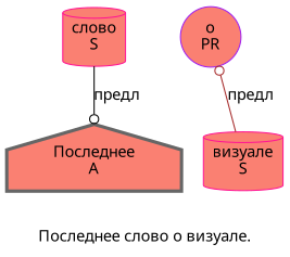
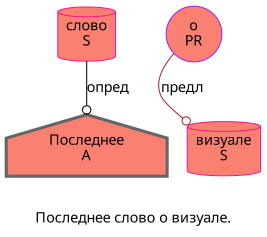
  digraph {
    fontname="Noto Sans"
    label="Последнее слово о визуале."
    node [color=deeppink fillcolor=salmon fontname="Noto Sans" penwidth=1 shape=cylinder style=filled]
    edge [arrowhead=odot fontname="Noto Sans"]
    n1 [color=gray40 label="Последнее\nA" penwidth=3 shape=house]
    n2 [label="слово\nS"]
    n3 [color=purple label="о\nPR" shape=ellipse]
    n4 [label="визуале\nS"]
-   n2 -> n1 [color=black label="предл"]
-   n4 -> n3 [color=brown label="предл"]
+   n2 -> n1 [color=black label="опред"]
+   n3 -> n4 [color=brown label="предл"]
  }
